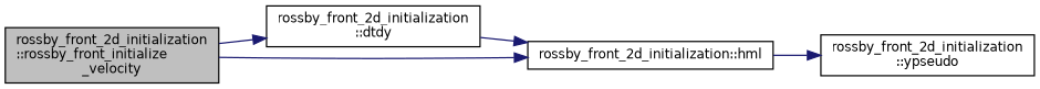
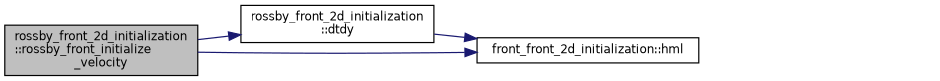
  digraph {
    rankdir=LR
    node [color=black fillcolor=white fontname=Helvetica fontsize=10 shape=record style=filled]
    edge [color=midnightblue fontname=Helvetica fontsize=10 labelfontname=Helvetica labelfontsize=10 style=solid]
    n1 [fillcolor=grey75 fontcolor=black height=0.2 label="rossby_front_2d_initialization\l::rossby_front_initialize\l_velocity" width=0.4]
    n2 [height=0.2 label="rossby_front_2d_initialization\l::dtdy" width=0.4]
-   n3 [height=0.2 label="rossby_front_2d_initialization::hml" width=0.4]
-   n4 [height=0.2 label="rossby_front_2d_initialization\l::ypseudo" width=0.4]
+   n3 [height=0.2 label="front_front_2d_initialization::hml" width=0.4]
    n1 -> n2
    n1 -> n3
    n2 -> n3
-   n3 -> n4
  }
